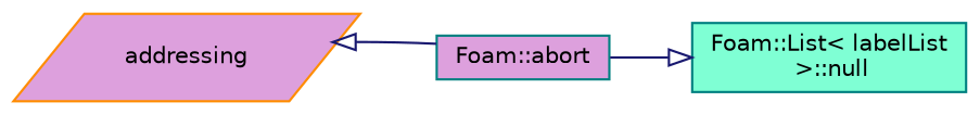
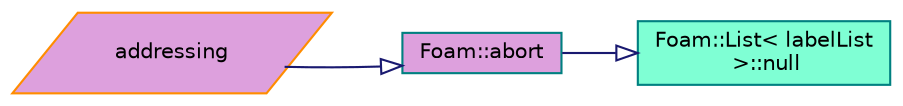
  digraph {
    rankdir=LR
    node [color=teal fillcolor=plum fontname=Helvetica fontsize=10 shape=box style=filled]
    edge [arrowhead=onormal color=midnightblue fontname=Helvetica fontsize=10 labelfontname=Helvetica labelfontsize=10 style=solid]
    n1 [color=darkorange fontcolor=black height=0.2 label=addressing shape=parallelogram width=0.4]
    n2 [height=0.2 label="Foam::abort" width=0.4]
    n3 [fillcolor=aquamarine height=0.2 label="Foam::List\< labelList\l \>::null" width=0.4]
-   n2 -> n1
+   n1 -> n2
    n2 -> n3
  }
